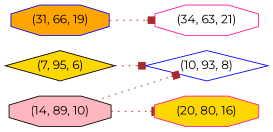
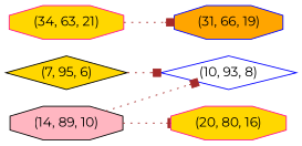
  digraph {
    fontname=Montserrat
    rankdir=LR
    node [color=black fillcolor=gold fontname=Montserrat shape=octagon style=filled]
    edge [arrowhead=box color=brown fontname=Montserrat style=dotted]
    "(7, 95, 6)" [shape=diamond]
    "(10, 93, 8)" [color=blue fillcolor=white shape=diamond]
    "(14, 89, 10)" [fillcolor=lightpink]
    "(20, 80, 16)" [color=deeppink]
    "(31, 66, 19)" [color=blue fillcolor=orange]
-   "(34, 63, 21)" [color=deeppink fillcolor=white]
+   "(34, 63, 21)" [color=deeppink]
    "(7, 95, 6)" -> "(10, 93, 8)"
    "(14, 89, 10)" -> "(10, 93, 8)"
    "(14, 89, 10)" -> "(20, 80, 16)" [arrowhead=tee]
-   "(31, 66, 19)" -> "(34, 63, 21)"
+   "(34, 63, 21)" -> "(31, 66, 19)"
  }
